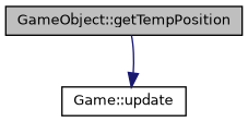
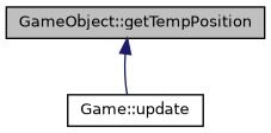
  digraph {
    rankdir=TB
    node [color=black fontname=Helvetica fontsize=10 shape=record style=filled]
    n1 [fillcolor=grey75 fontcolor=black height=0.2 label="GameObject::getTempPosition" width=0.4]
    n2 [fillcolor=white height=0.2 label="Game::update" width=0.4]
-   n2 -> n1 [color=midnightblue dir=back fontname=Helvetica fontsize=10 labelfontname=Helvetica labelfontsize=10 style=solid]
+   n1 -> n2 [color=midnightblue dir=back fontname=Helvetica fontsize=10 labelfontname=Helvetica labelfontsize=10 style=solid]
  }
